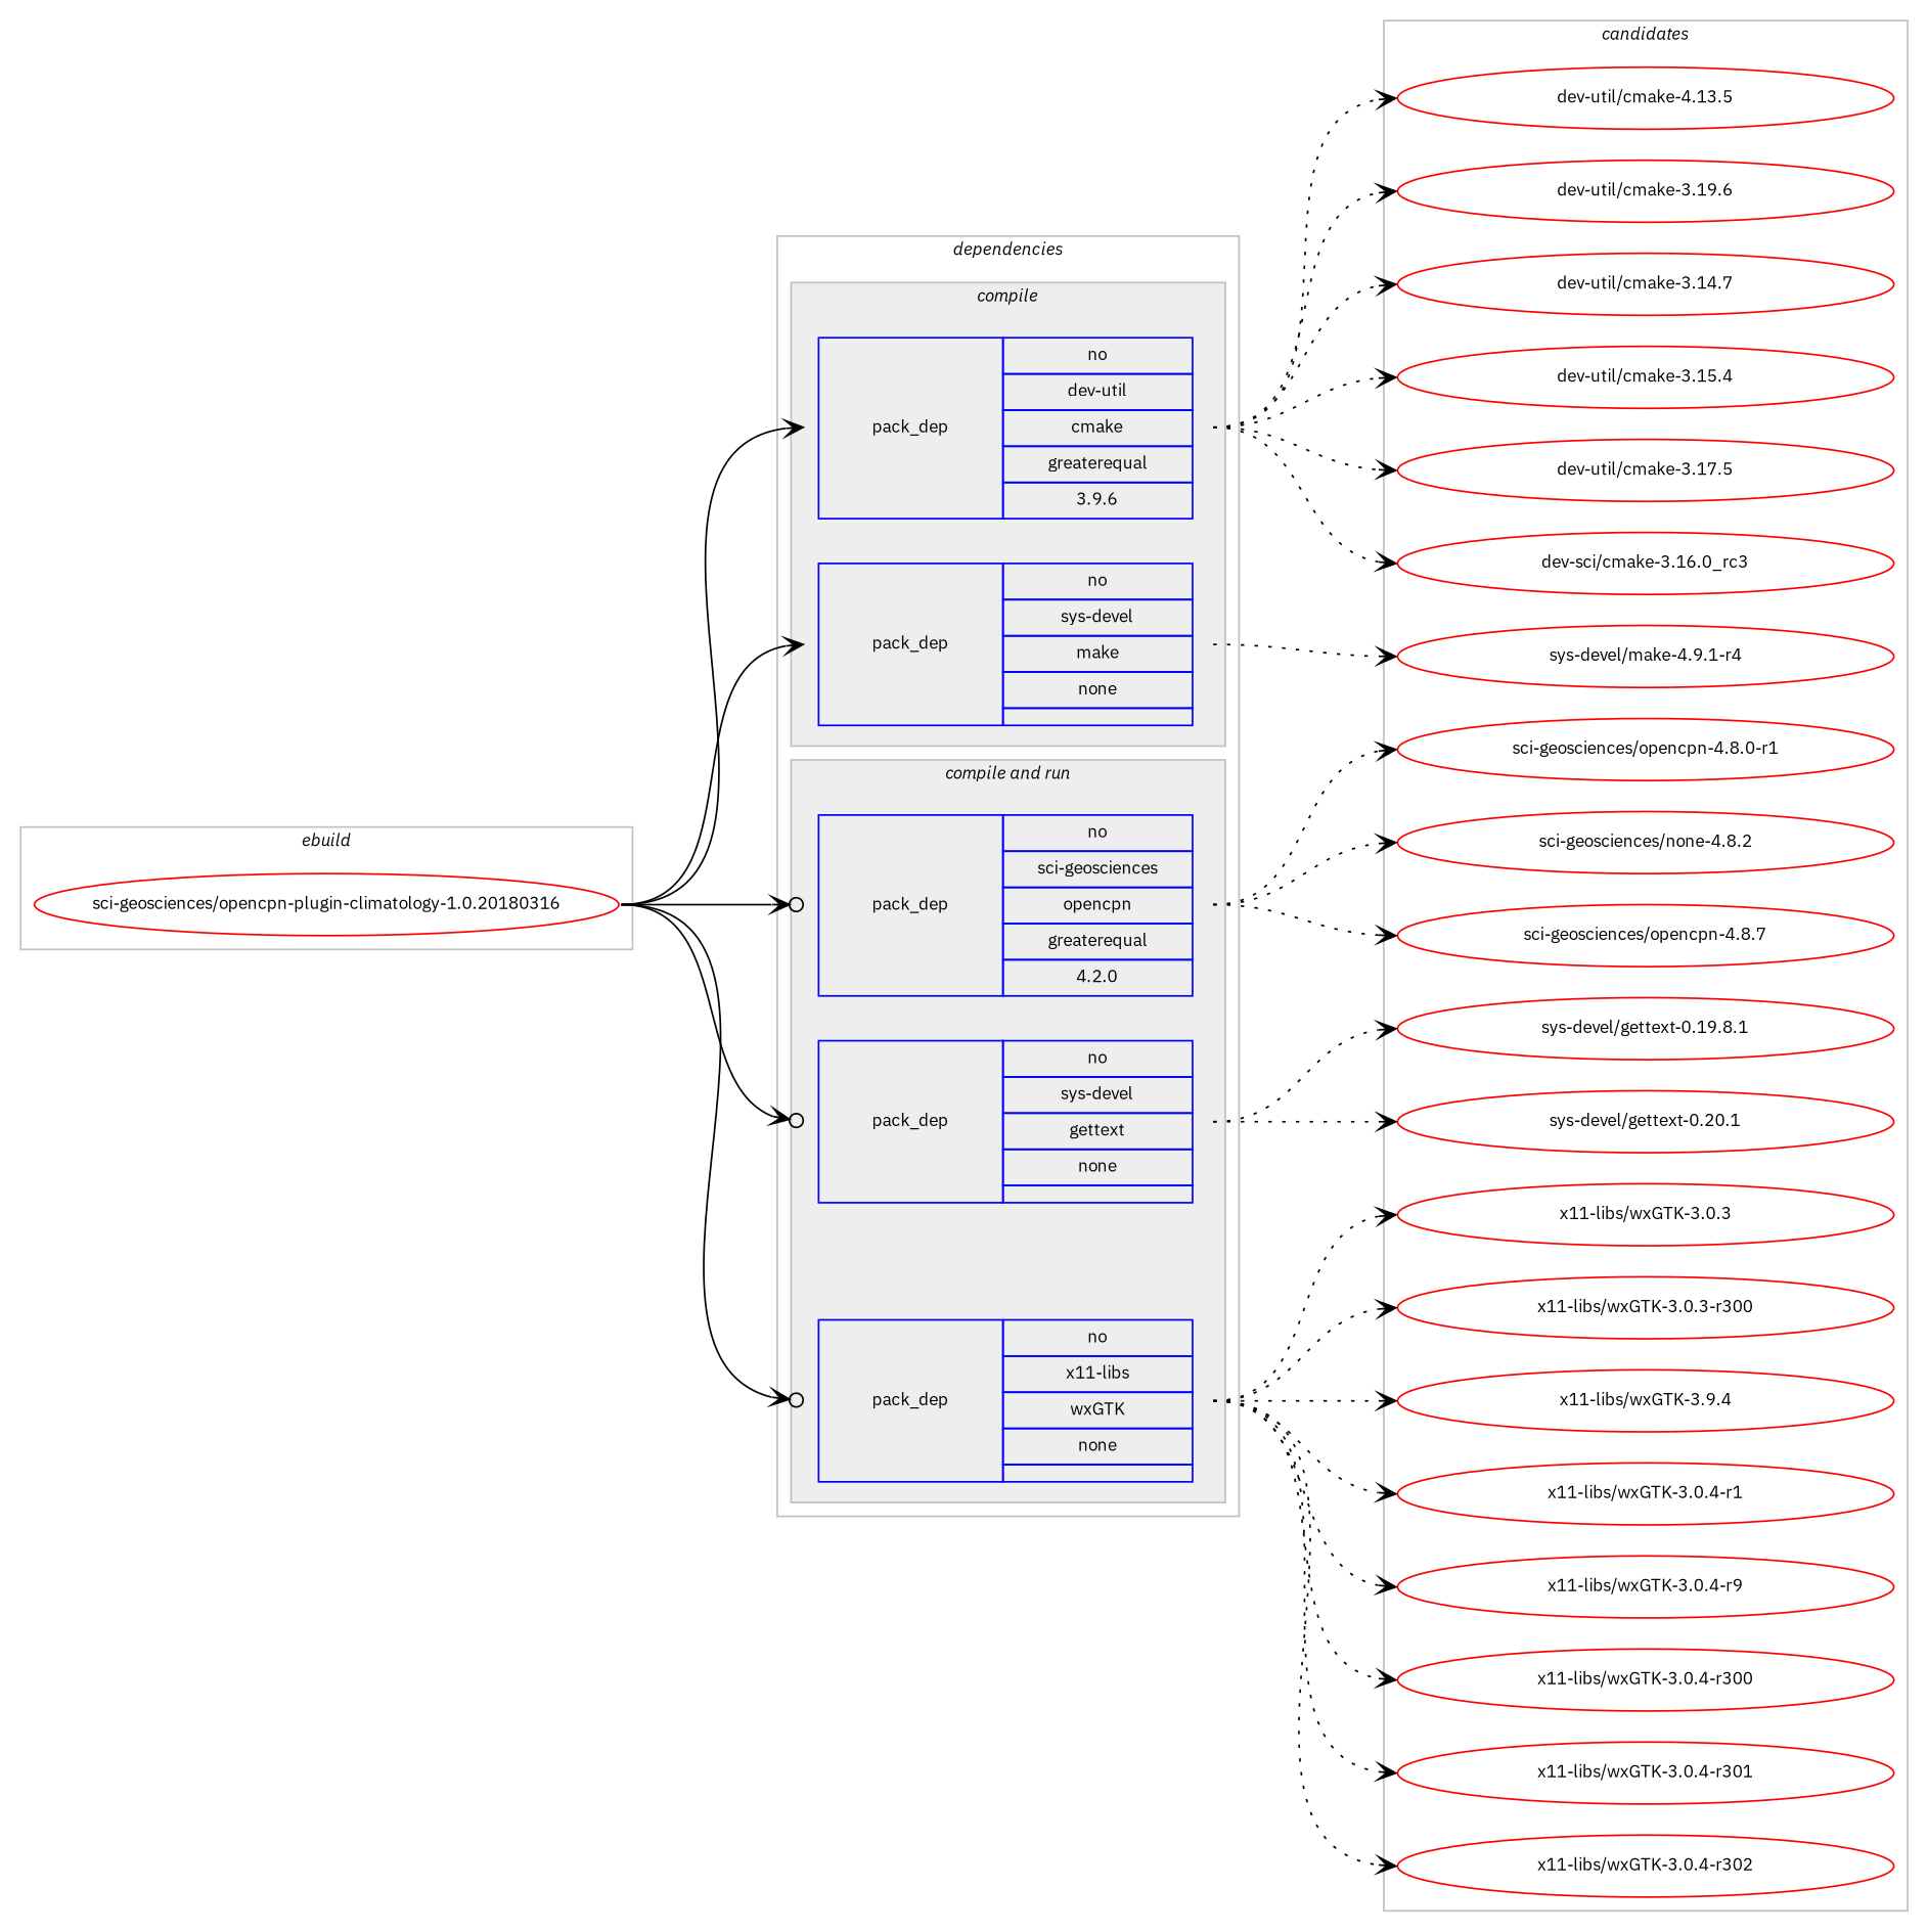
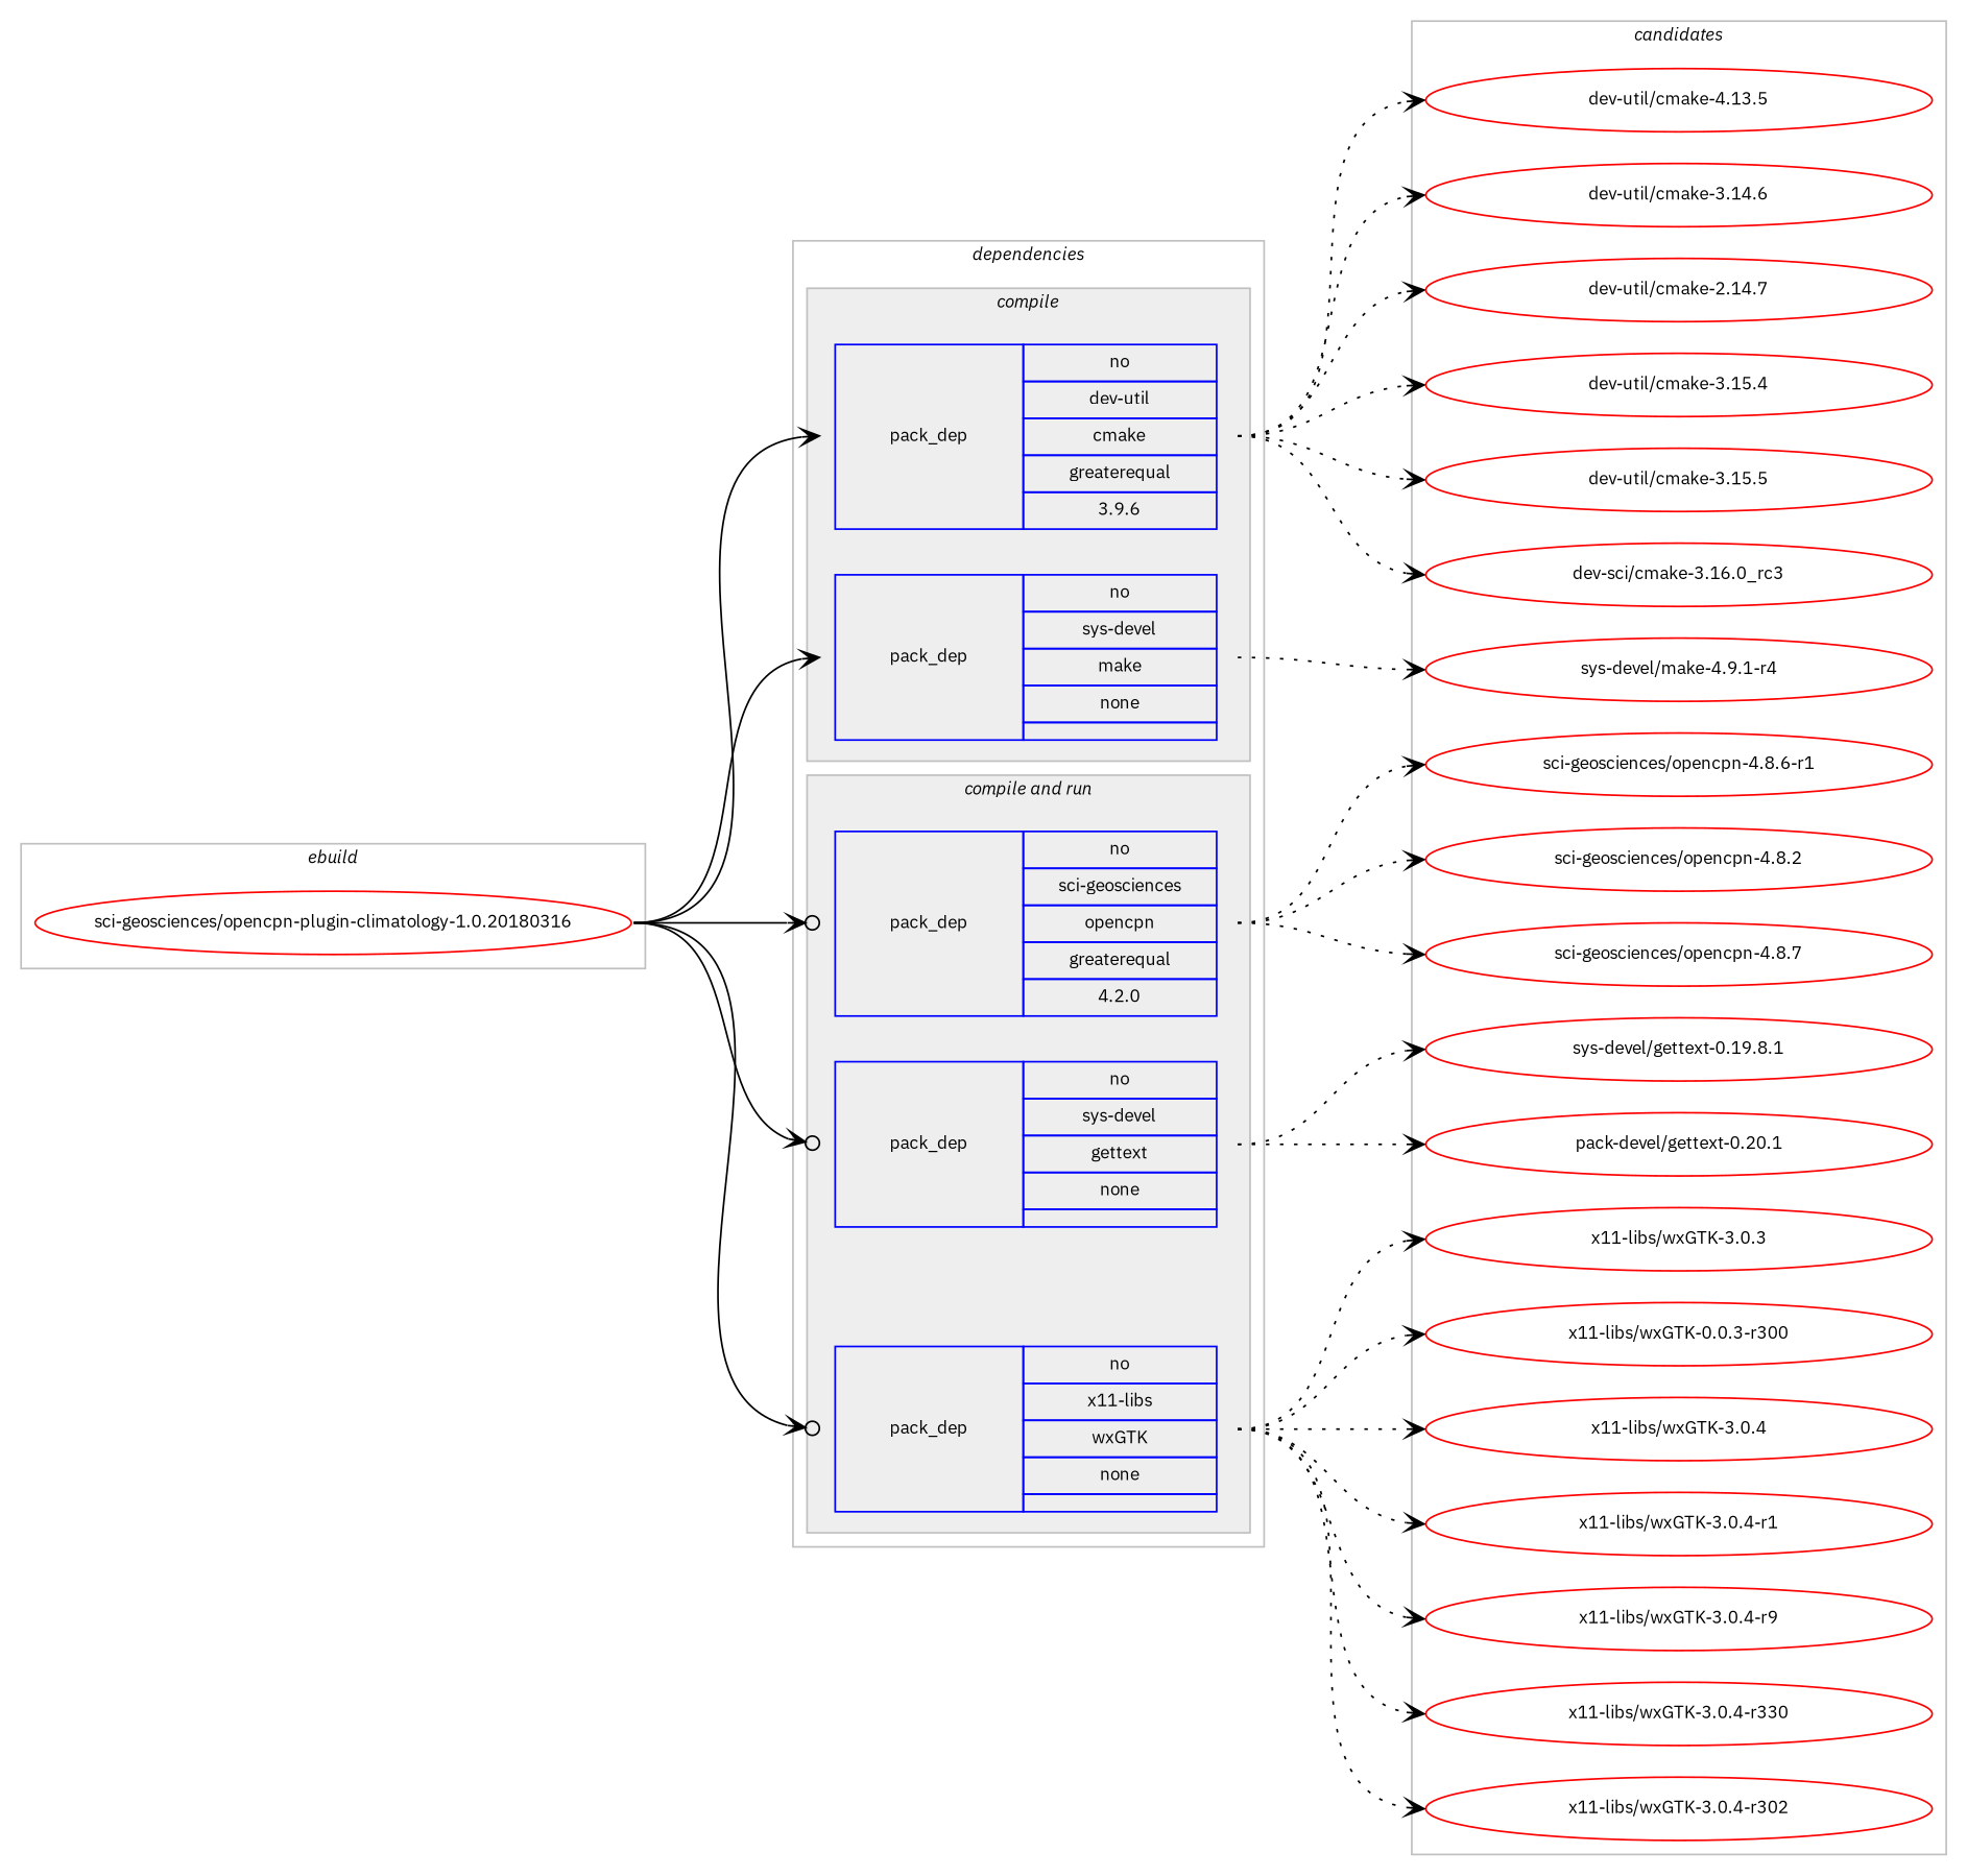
  digraph {
    compound=true
    concentrate=true
    fontname="IBM Plex Sans"
    fontsize=10
    newrank=true
    rankdir=LR
    ranksep=1.5
    node [color=red fontname="IBM Plex Sans" fontsize=10]
    edge [arrowhead=vee fontname="IBM Plex Sans" headport=w style=dotted tailport=e weight=100]
    n1 [label="sci-geosciences/opencpn-plugin-climatology-1.0.20180316" width=4]
    n2 [color=blue label=<<TABLE BORDER="0" CELLBORDER="1" CELLSPACING="0" CELLPADDING="4" WIDTH="220"><TR><TD ROWSPAN="6" CELLPADDING="30">pack_dep</TD></TR><TR><TD WIDTH="110">no</TD></TR><TR><TD>dev-util</TD></TR><TR><TD>cmake</TD></TR><TR><TD>greaterequal</TD></TR><TR><TD>3.9.6</TD></TR></TABLE>> shape=none]
    n3 [color=blue label=<<TABLE BORDER="0" CELLBORDER="1" CELLSPACING="0" CELLPADDING="4" WIDTH="220"><TR><TD ROWSPAN="6" CELLPADDING="30">pack_dep</TD></TR><TR><TD WIDTH="110">no</TD></TR><TR><TD>sys-devel</TD></TR><TR><TD>make</TD></TR><TR><TD>none</TD></TR><TR><TD></TD></TR></TABLE>> shape=none]
    n4 [color=blue label=<<TABLE BORDER="0" CELLBORDER="1" CELLSPACING="0" CELLPADDING="4" WIDTH="220"><TR><TD ROWSPAN="6" CELLPADDING="30">pack_dep</TD></TR><TR><TD WIDTH="110">no</TD></TR><TR><TD>sci-geosciences</TD></TR><TR><TD>opencpn</TD></TR><TR><TD>greaterequal</TD></TR><TR><TD>4.2.0</TD></TR></TABLE>> shape=none]
    n5 [color=blue label=<<TABLE BORDER="0" CELLBORDER="1" CELLSPACING="0" CELLPADDING="4" WIDTH="220"><TR><TD ROWSPAN="6" CELLPADDING="30">pack_dep</TD></TR><TR><TD WIDTH="110">no</TD></TR><TR><TD>sys-devel</TD></TR><TR><TD>gettext</TD></TR><TR><TD>none</TD></TR><TR><TD></TD></TR></TABLE>> shape=none]
    n6 [color=blue label=<<TABLE BORDER="0" CELLBORDER="1" CELLSPACING="0" CELLPADDING="4" WIDTH="220"><TR><TD ROWSPAN="6" CELLPADDING="30">pack_dep</TD></TR><TR><TD WIDTH="110">no</TD></TR><TR><TD>x11-libs</TD></TR><TR><TD>wxGTK</TD></TR><TR><TD>none</TD></TR><TR><TD></TD></TR></TABLE>> shape=none]
    n7 [label="dev-util/cmake-4.13.5" width=4]
-   n8 [label="dev-util/cmake-3.19.6" width=4]
-   n9 [label="dev-util/cmake-3.14.7" width=4]
+   n8 [label="dev-util/cmake-3.14.6" width=4]
+   n9 [label="dev-util/cmake-2.14.7" width=4]
    n10 [label="dev-util/cmake-3.15.4" width=4]
-   n11 [label="dev-util/cmake-3.17.5" width=4]
+   n11 [label="dev-util/cmake-3.15.5" width=4]
    n12 [label="dev-sci/cmake-3.16.0_rc3" width=4]
    n13 [label="sys-devel/make-4.9.1-r4" width=4]
-   n14 [label="sci-geosciences/opencpn-4.8.0-r1" width=4]
-   n15 [label="sci-geosciences/none-4.8.2" width=4]
+   n14 [label="sci-geosciences/opencpn-4.8.6-r1" width=4]
+   n15 [label="sci-geosciences/opencpn-4.8.2" width=4]
    n16 [label="sci-geosciences/opencpn-4.8.7" width=4]
    n17 [label="sys-devel/gettext-0.19.8.1" width=4]
-   n18 [label="sys-devel/gettext-0.20.1" width=4]
+   n18 [label="pack-devel/gettext-0.20.1" width=4]
    n19 [label="x11-libs/wxGTK-3.0.3" width=4]
-   n20 [label="x11-libs/wxGTK-3.0.3-r300" width=4]
-   n21 [label="x11-libs/wxGTK-3.9.4" width=4]
+   n20 [label="x11-libs/wxGTK-0.0.3-r300" width=4]
+   n21 [label="x11-libs/wxGTK-3.0.4" width=4]
    n22 [label="x11-libs/wxGTK-3.0.4-r1" width=4]
    n23 [label="x11-libs/wxGTK-3.0.4-r9" width=4]
-   n24 [label="x11-libs/wxGTK-3.0.4-r300" width=4]
-   n25 [label="x11-libs/wxGTK-3.0.4-r301" width=4]
+   n24 [label="x11-libs/wxGTK-3.0.4-r330" width=4]
    n26 [label="x11-libs/wxGTK-3.0.4-r302" width=4]
    subgraph cluster_1 {
      color=gray
      label=<<i>ebuild</i>>
      rank=same
      n1
    }
    subgraph cluster_2 {
      color=gray
      label=<<i>dependencies</i>>
      subgraph cluster_3 {
        color=gray
        fillcolor="#eeeeee"
        label=<<i>compile</i>>
        style=filled
        subgraph sub_4 {
          color=gray
          fillcolor="#eeeeee"
          label=<<i>compile</i>>
          style=filled
          n2
        }
        subgraph sub_5 {
          color=gray
          fillcolor="#eeeeee"
          label=<<i>compile</i>>
          style=filled
          n3
        }
      }
      subgraph cluster_6 {
        color=gray
        fillcolor="#eeeeee"
        label=<<i>compile and run</i>>
        style=filled
        subgraph sub_7 {
          color=gray
          fillcolor="#eeeeee"
          label=<<i>compile and run</i>>
          style=filled
          n4
        }
        subgraph sub_8 {
          color=gray
          fillcolor="#eeeeee"
          label=<<i>compile and run</i>>
          style=filled
          n5
        }
        subgraph sub_9 {
          color=gray
          fillcolor="#eeeeee"
          label=<<i>compile and run</i>>
          style=filled
          n6
        }
      }
      subgraph cluster_10 {
        color=gray
        fillcolor="#eeeeee"
        label=<<i>run</i>>
        style=filled
      }
    }
    subgraph cluster_11 {
      color=gray
      label=<<i>candidates</i>>
      rank=same
      subgraph sub_12 {
        color=black
        label=<<i>candidates</i>>
        nodesep=1
        rank=same
        n7
        n8
        n9
        n10
        n11
        n12
      }
      subgraph sub_13 {
        color=black
        label=<<i>candidates</i>>
        nodesep=1
        rank=same
        n13
      }
      subgraph sub_14 {
        color=black
        label=<<i>candidates</i>>
        nodesep=1
        rank=same
        n14
        n15
        n16
      }
      subgraph sub_15 {
        color=black
        label=<<i>candidates</i>>
        nodesep=1
        rank=same
        n17
        n18
      }
      subgraph sub_16 {
        color=black
        label=<<i>candidates</i>>
        nodesep=1
        rank=same
        n19
        n20
        n21
        n22
        n23
        n24
-       n25
        n26
      }
    }
    n1 -> n2 [style=solid weight=20]
    n1 -> n3 [style=solid weight=20]
    n1 -> n4 [arrowhead=odotvee style=solid weight=20]
    n1 -> n5 [arrowhead=odotvee style=solid weight=20]
    n1 -> n6 [arrowhead=odotvee style=solid weight=20]
    n2 -> n7
    n2 -> n8
    n2 -> n9
    n2 -> n10
    n2 -> n11
    n2 -> n12
    n3 -> n13
    n4 -> n14
    n4 -> n15
    n4 -> n16
    n5 -> n17
    n5 -> n18
    n6 -> n19
    n6 -> n20
    n6 -> n21
    n6 -> n22
    n6 -> n23
    n6 -> n24
-   n6 -> n25
    n6 -> n26
  }
